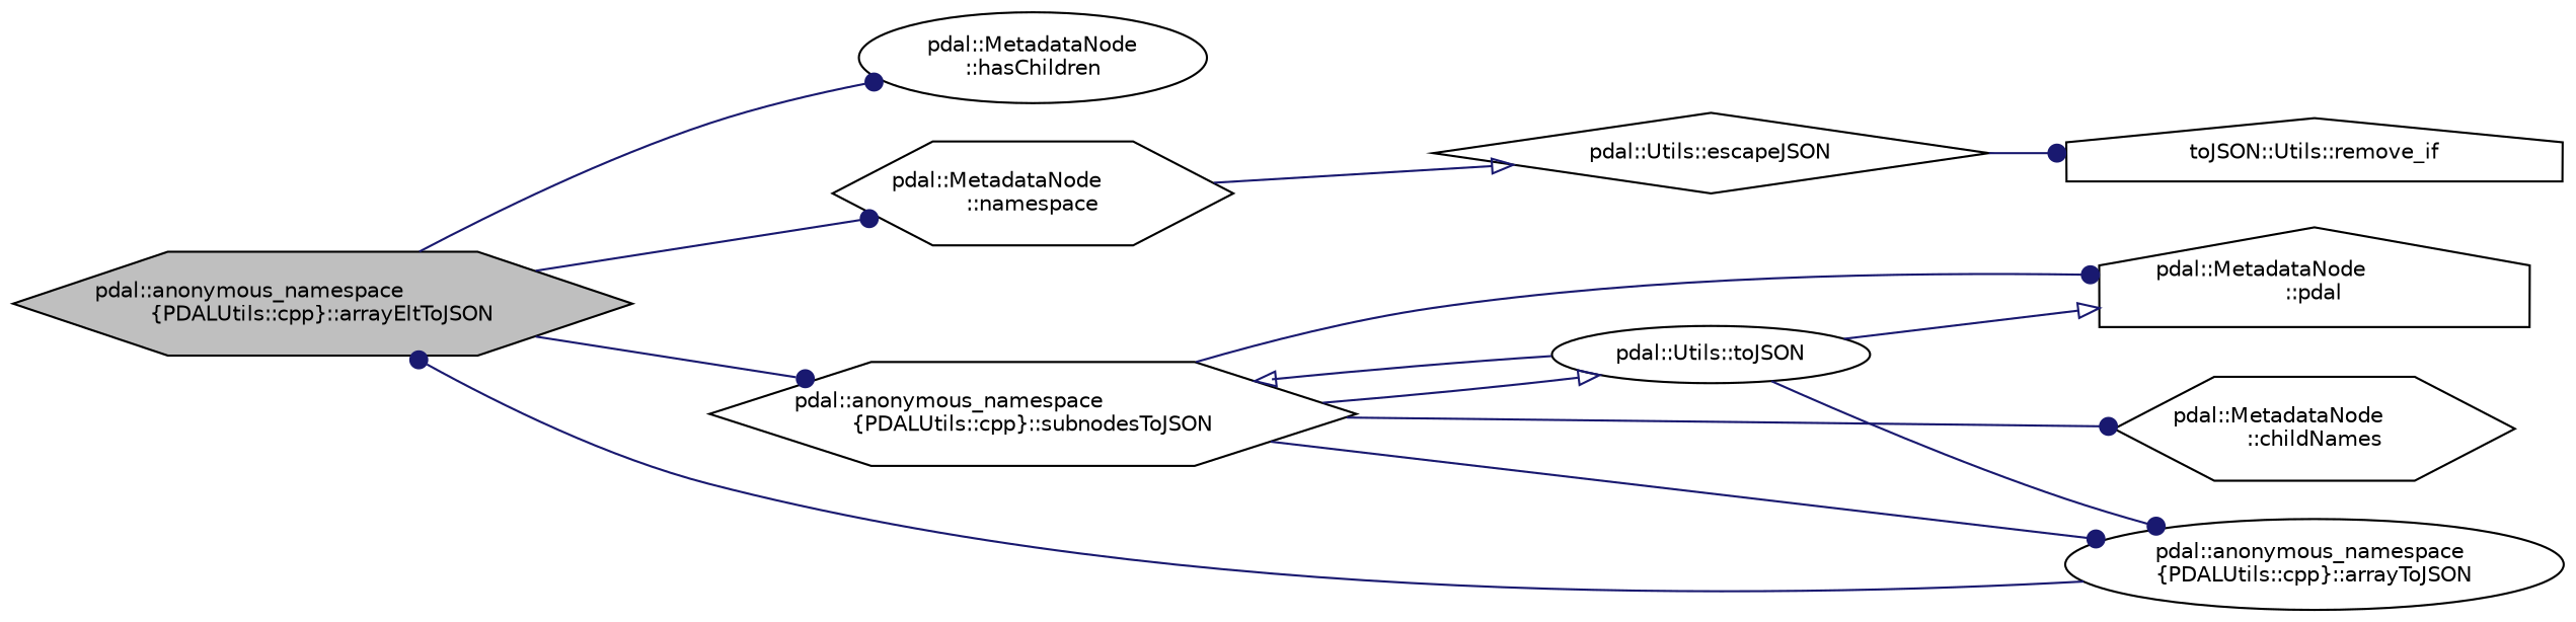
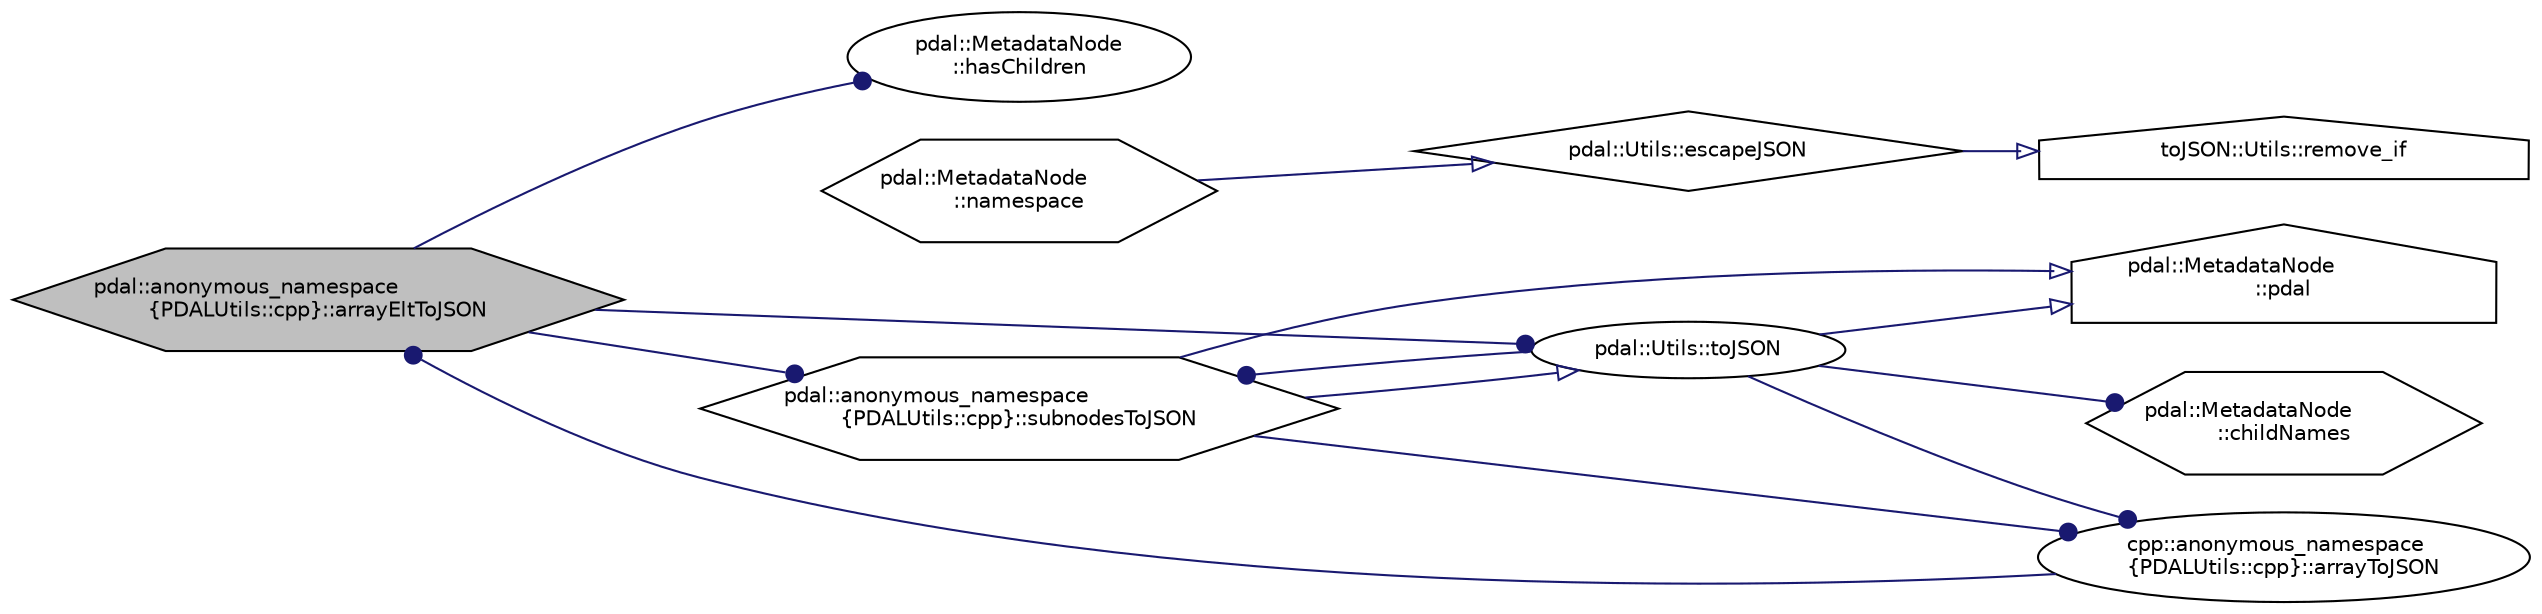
  digraph {
    rankdir=LR
    node [color=black fillcolor=white fontname=Helvetica fontsize=10 shape=hexagon style=filled]
    edge [arrowhead=dot color=midnightblue fontname=Helvetica fontsize=10 labelfontname=Helvetica labelfontsize=10 style=solid]
    n1 [fillcolor=grey75 fontcolor=black height=0.2 label="pdal::anonymous_namespace\l\{PDALUtils::cpp\}::arrayEltToJSON" width=0.4]
    n2 [height=0.2 label="pdal::MetadataNode\l::hasChildren" shape=ellipse width=0.4]
    n3 [height=0.2 label="pdal::MetadataNode\l::namespace" width=0.4]
    n4 [height=0.2 label="pdal::anonymous_namespace\l\{PDALUtils::cpp\}::subnodesToJSON" width=0.4]
    n5 [height=0.2 label="pdal::Utils::escapeJSON" shape=diamond width=0.4]
    n6 [height=0.2 label="pdal::MetadataNode\l::childNames" width=0.4]
    n7 [height=0.2 label="pdal::MetadataNode\l::pdal" shape=house width=0.4]
-   n8 [height=0.2 label="pdal::anonymous_namespace\l\{PDALUtils::cpp\}::arrayToJSON" shape=ellipse width=0.4]
+   n8 [height=0.2 label="cpp::anonymous_namespace\l\{PDALUtils::cpp\}::arrayToJSON" shape=ellipse width=0.4]
    n9 [height=0.2 label="pdal::Utils::toJSON" shape=ellipse width=0.4]
    n10 [height=0.2 label="toJSON::Utils::remove_if" shape=house width=0.4]
    n1 -> n2
-   n1 -> n3
+   n1 -> n9
    n1 -> n4
    n3 -> n5 [arrowhead=onormal]
-   n4 -> n6
-   n4 -> n7
+   n9 -> n6
+   n4 -> n7 [arrowhead=onormal]
    n4 -> n8
    n4 -> n9 [arrowhead=onormal]
-   n5 -> n10
+   n5 -> n10 [arrowhead=onormal]
    n8 -> n1
-   n9 -> n4 [arrowhead=onormal]
+   n9 -> n4
    n9 -> n7 [arrowhead=onormal]
    n9 -> n8
  }
